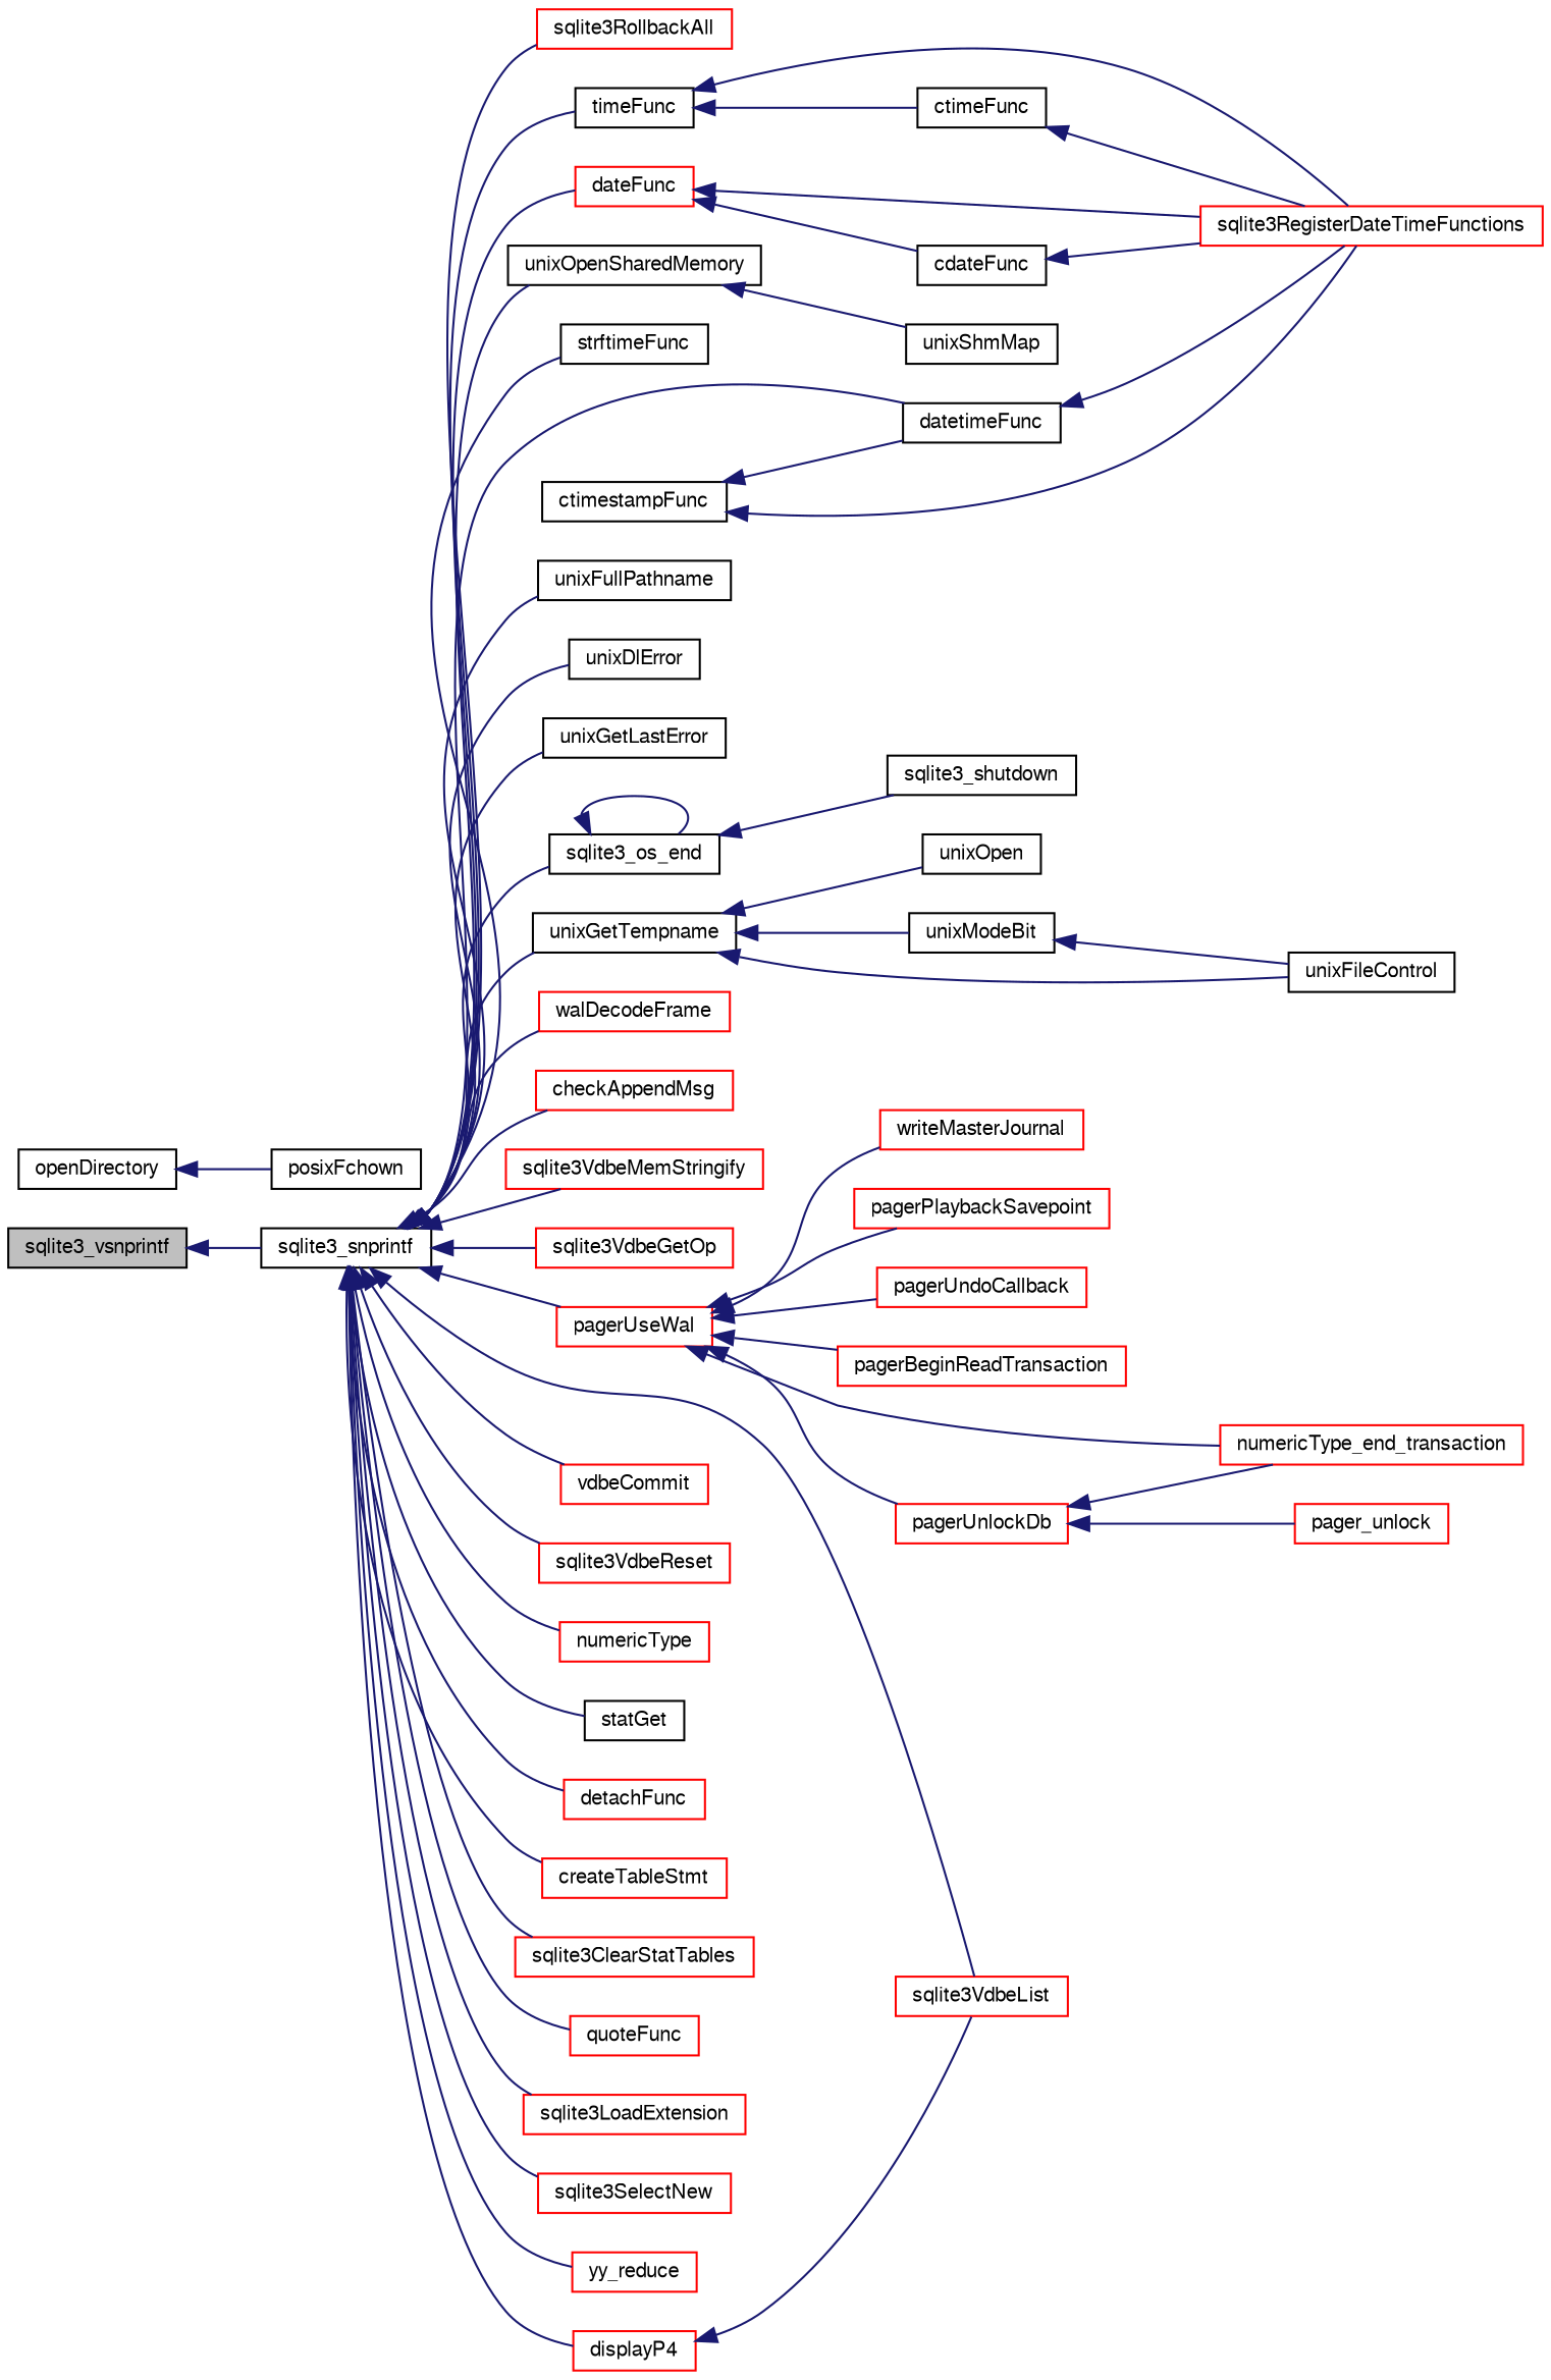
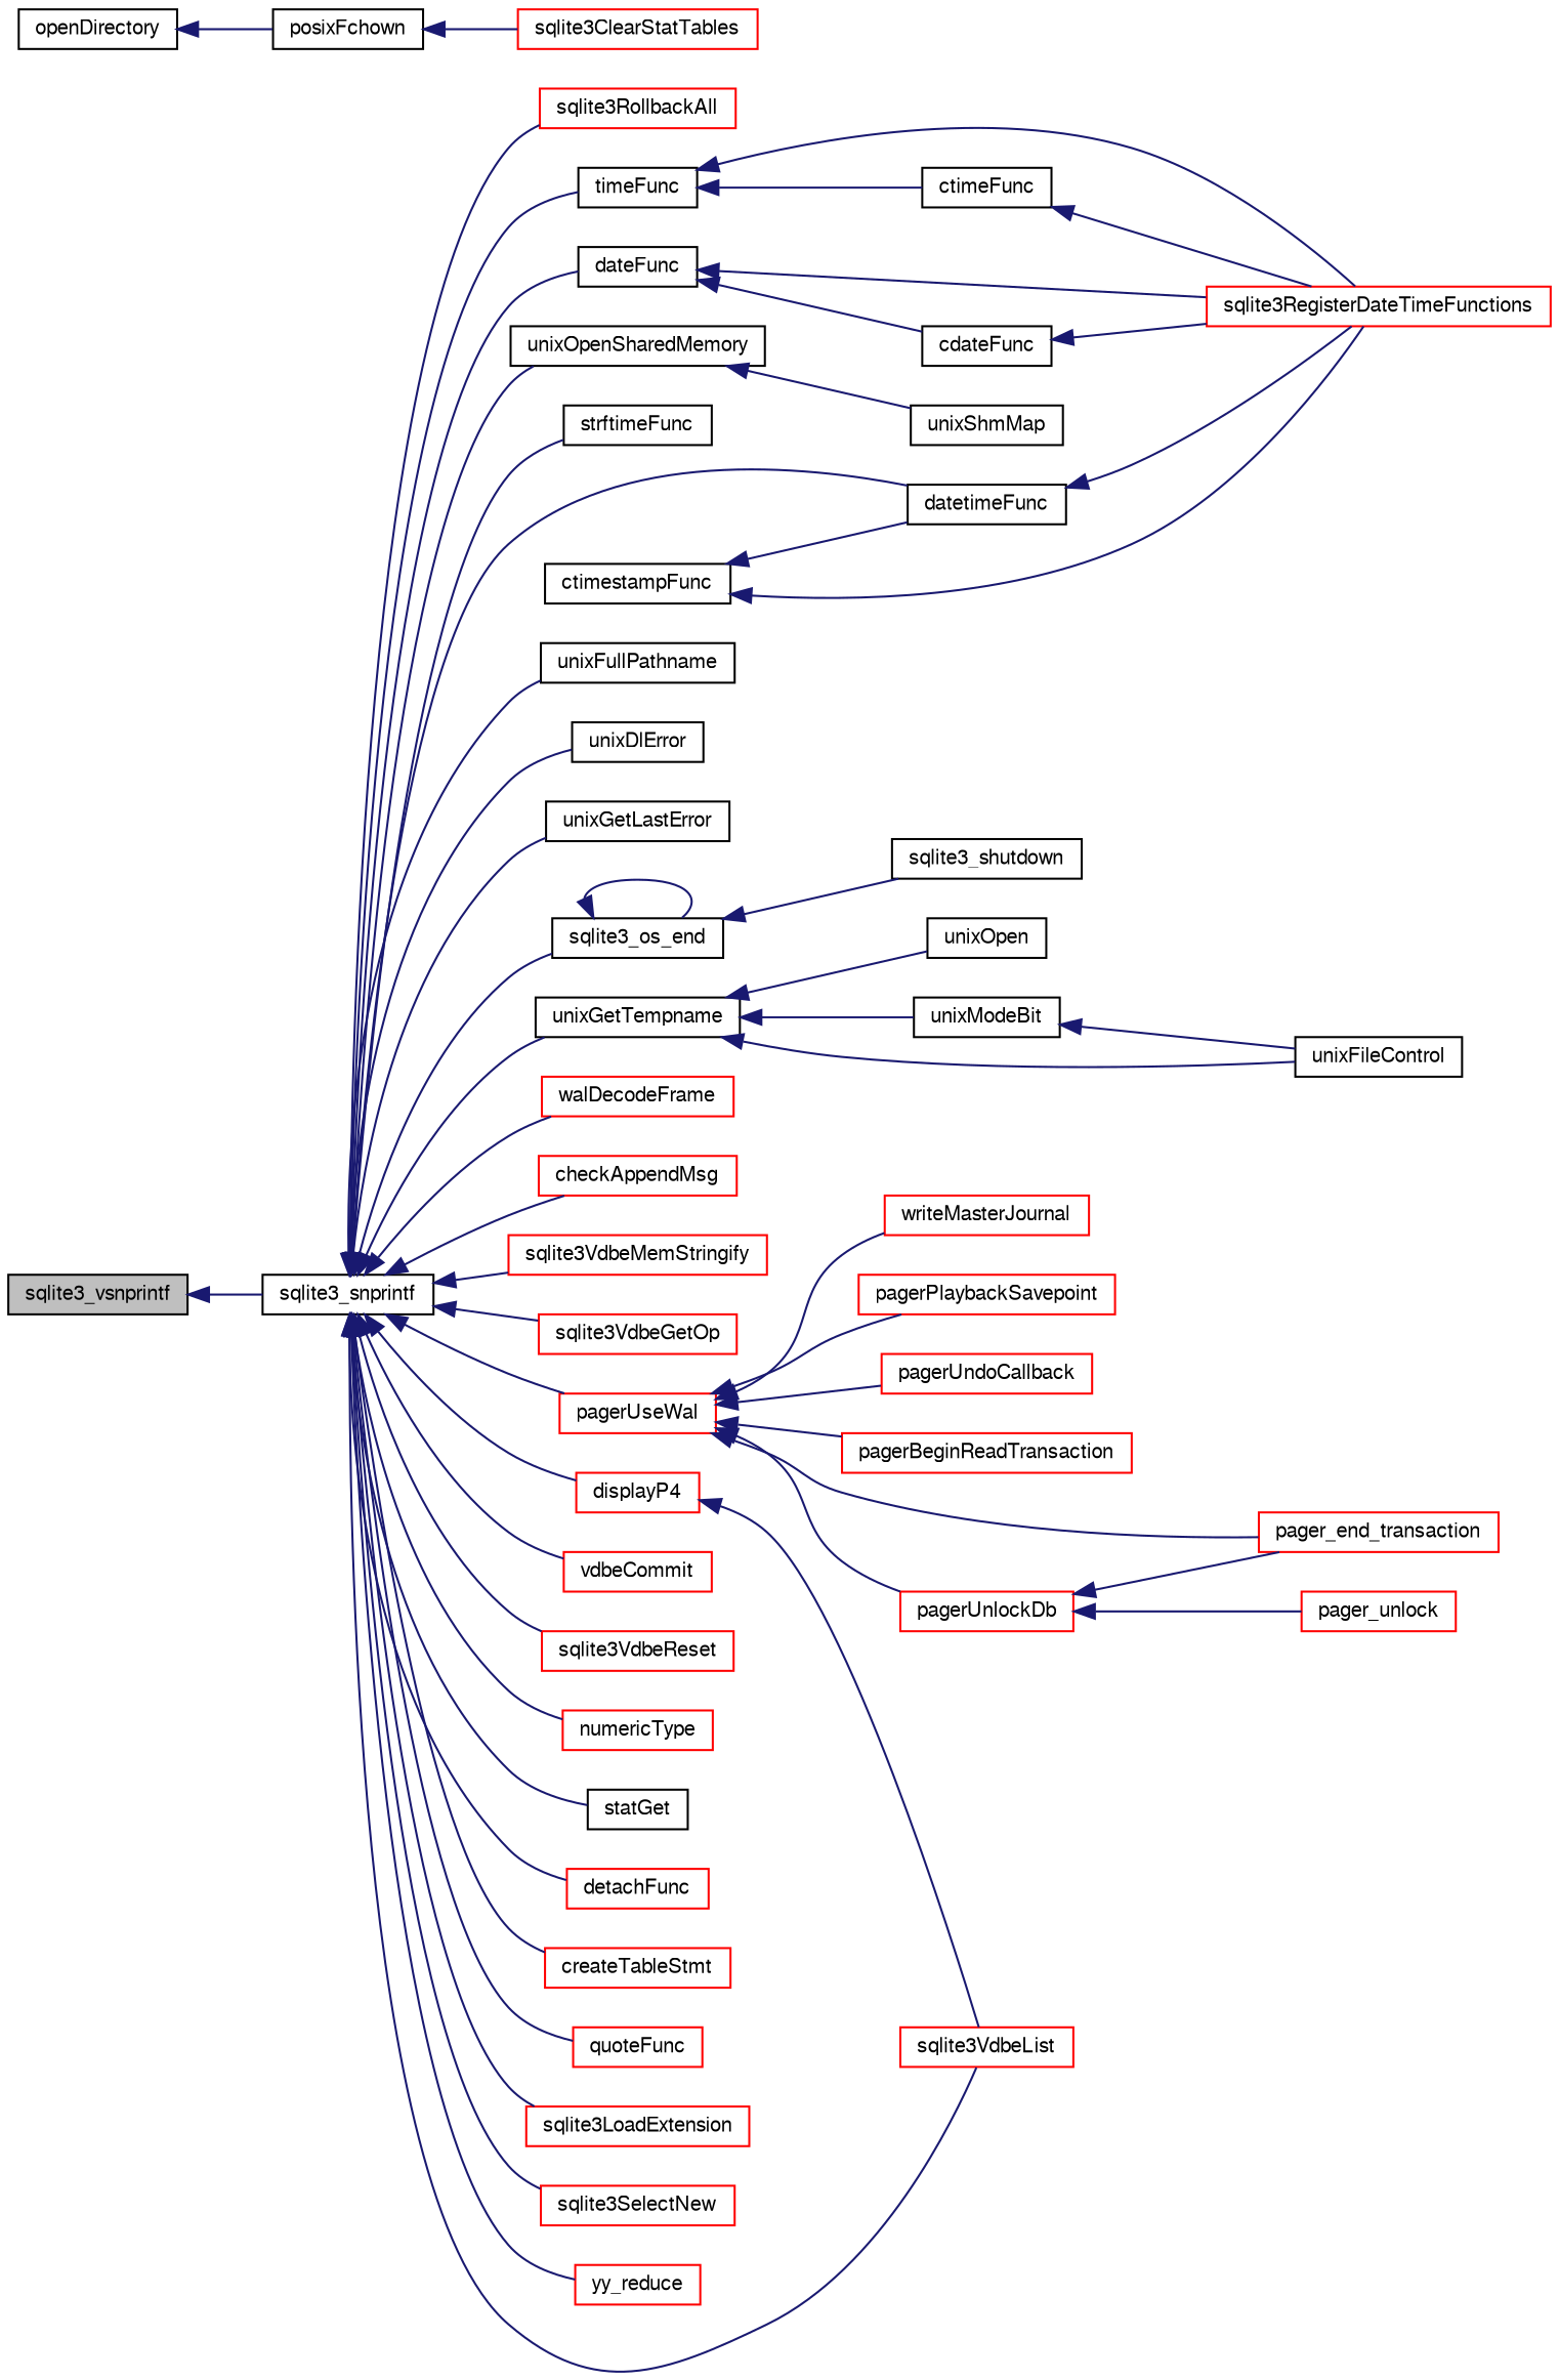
  digraph {
    rankdir=LR
    node [color=red fillcolor=white fontname=FreeSans fontsize=10 shape=record style=filled]
    edge [color=midnightblue dir=back fontname=FreeSans fontsize=10 labelfontname=FreeSans labelfontsize=10 style=solid]
    n1 [color=black fillcolor=grey75 fontcolor=black height=0.2 label=sqlite3_vsnprintf width=0.4]
    n2 [color=black height=0.2 label=sqlite3_snprintf width=0.4]
    n3 [color=black height=0.2 label=datetimeFunc width=0.4]
    n4 [color=black height=0.2 label=timeFunc width=0.4]
-   n5 [height=0.2 label=dateFunc width=0.4]
+   n5 [color=black height=0.2 label=dateFunc width=0.4]
    n6 [color=black height=0.2 label=strftimeFunc width=0.4]
    n7 [color=black height=0.2 label=unixOpenSharedMemory width=0.4]
    n8 [color=black height=0.2 label=unixGetTempname width=0.4]
    n9 [color=black height=0.2 label=unixFullPathname width=0.4]
    n10 [color=black height=0.2 label=unixDlError width=0.4]
    n11 [color=black height=0.2 label=unixGetLastError width=0.4]
    n12 [color=black height=0.2 label=sqlite3_os_end width=0.4]
    n13 [height=0.2 label=pagerUseWal width=0.4]
    n14 [height=0.2 label=walDecodeFrame width=0.4]
    n15 [height=0.2 label=checkAppendMsg width=0.4]
    n16 [height=0.2 label=sqlite3VdbeMemStringify width=0.4]
    n17 [height=0.2 label=sqlite3VdbeGetOp width=0.4]
    n18 [height=0.2 label=displayP4 width=0.4]
    n19 [height=0.2 label=sqlite3VdbeList width=0.4]
    n20 [height=0.2 label=vdbeCommit width=0.4]
    n21 [height=0.2 label=sqlite3VdbeReset width=0.4]
    n22 [height=0.2 label=numericType width=0.4]
    n23 [color=black height=0.2 label=statGet width=0.4]
    n24 [height=0.2 label=detachFunc width=0.4]
    n25 [height=0.2 label=createTableStmt width=0.4]
    n26 [height=0.2 label=sqlite3ClearStatTables width=0.4]
    n27 [height=0.2 label=quoteFunc width=0.4]
    n28 [height=0.2 label=sqlite3LoadExtension width=0.4]
    n29 [height=0.2 label=sqlite3SelectNew width=0.4]
    n30 [height=0.2 label=yy_reduce width=0.4]
    n31 [height=0.2 label=sqlite3RollbackAll width=0.4]
    n32 [height=0.2 label=sqlite3RegisterDateTimeFunctions width=0.4]
    n33 [color=black height=0.2 label=ctimeFunc width=0.4]
    n34 [color=black height=0.2 label=cdateFunc width=0.4]
    n35 [color=black height=0.2 label=openDirectory width=0.4]
    n36 [color=black height=0.2 label=posixFchown width=0.4]
    n37 [color=black height=0.2 label=unixShmMap width=0.4]
    n38 [color=black height=0.2 label=unixModeBit width=0.4]
    n39 [color=black height=0.2 label=unixFileControl width=0.4]
    n40 [color=black height=0.2 label=unixOpen width=0.4]
    n41 [color=black height=0.2 label=sqlite3_shutdown width=0.4]
    n42 [height=0.2 label=pagerUnlockDb width=0.4]
-   n43 [height=0.2 label=numericType_end_transaction width=0.4]
+   n43 [height=0.2 label=pager_end_transaction width=0.4]
    n44 [height=0.2 label=writeMasterJournal width=0.4]
    n45 [height=0.2 label=pagerPlaybackSavepoint width=0.4]
    n46 [height=0.2 label=pagerUndoCallback width=0.4]
    n47 [height=0.2 label=pagerBeginReadTransaction width=0.4]
    n48 [color=black height=0.2 label=ctimestampFunc width=0.4]
    n49 [height=0.2 label=pager_unlock width=0.4]
    n1 -> n2
    n2 -> n3
    n2 -> n4
    n2 -> n5
    n2 -> n6
    n2 -> n7
    n2 -> n8
    n2 -> n9
    n2 -> n10
    n2 -> n11
    n2 -> n12
    n2 -> n13
    n2 -> n14
    n2 -> n15
    n2 -> n16
    n2 -> n17
    n2 -> n18
    n2 -> n19
    n2 -> n20
    n2 -> n21
    n2 -> n22
    n2 -> n23
    n2 -> n24
    n2 -> n25
-   n2 -> n26
+   n36 -> n26
    n2 -> n27
    n2 -> n28
    n2 -> n29
    n2 -> n30
    n2 -> n31
    n3 -> n32
    n4 -> n32
    n4 -> n33
    n5 -> n32
    n5 -> n34
    n7 -> n37
    n8 -> n38
    n8 -> n39
    n8 -> n40
    n12 -> n12
    n12 -> n41
    n13 -> n42
    n13 -> n43
    n13 -> n44
    n13 -> n45
    n13 -> n46
    n13 -> n47
    n18 -> n19
    n33 -> n32
    n34 -> n32
    n35 -> n36
    n38 -> n39
    n42 -> n43
    n42 -> n49
    n48 -> n3
    n48 -> n32
  }
